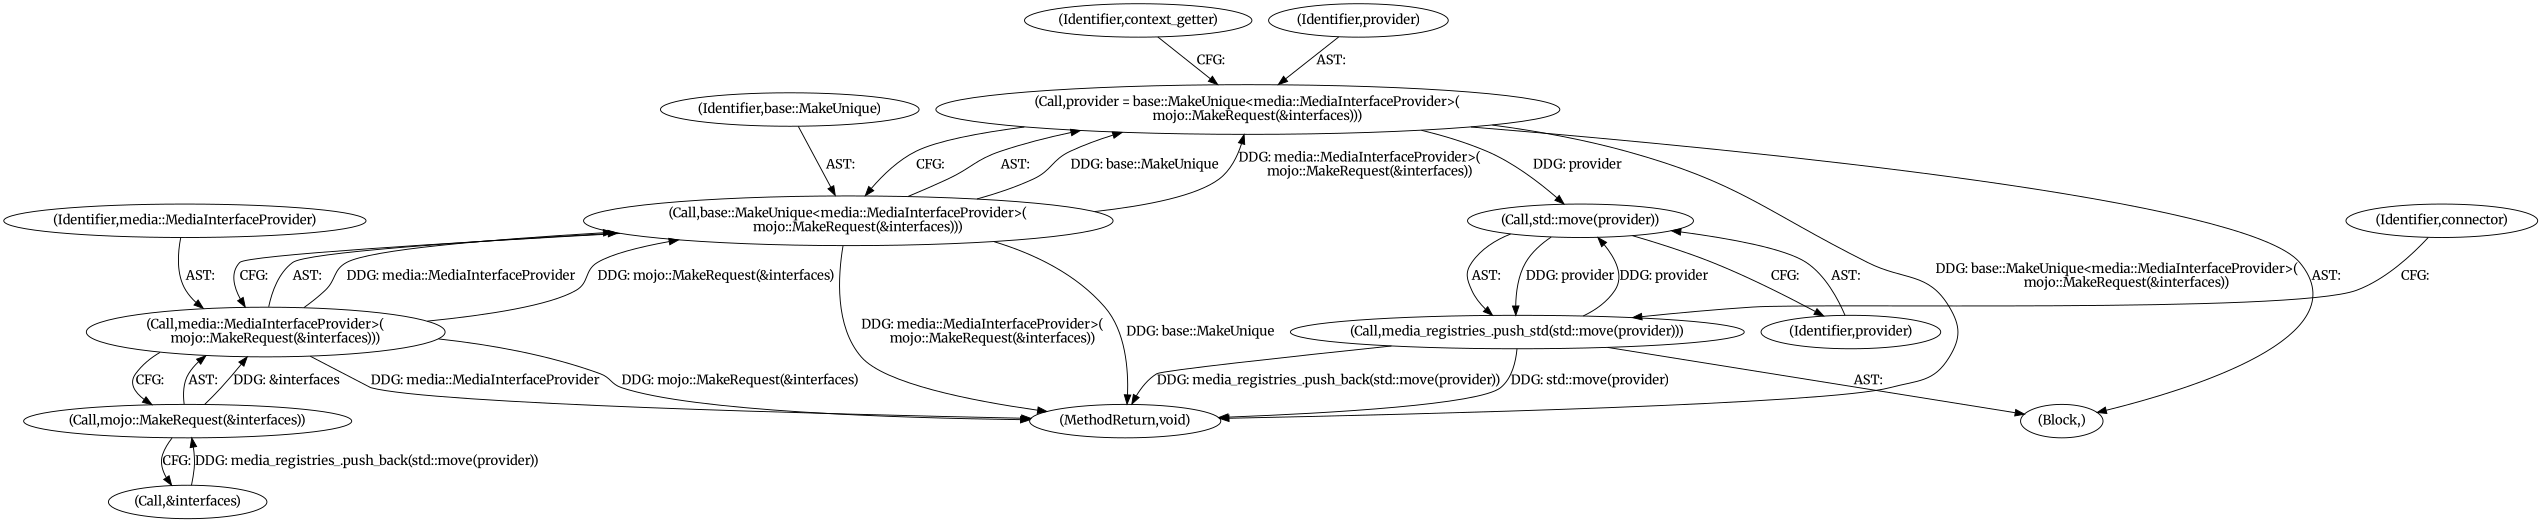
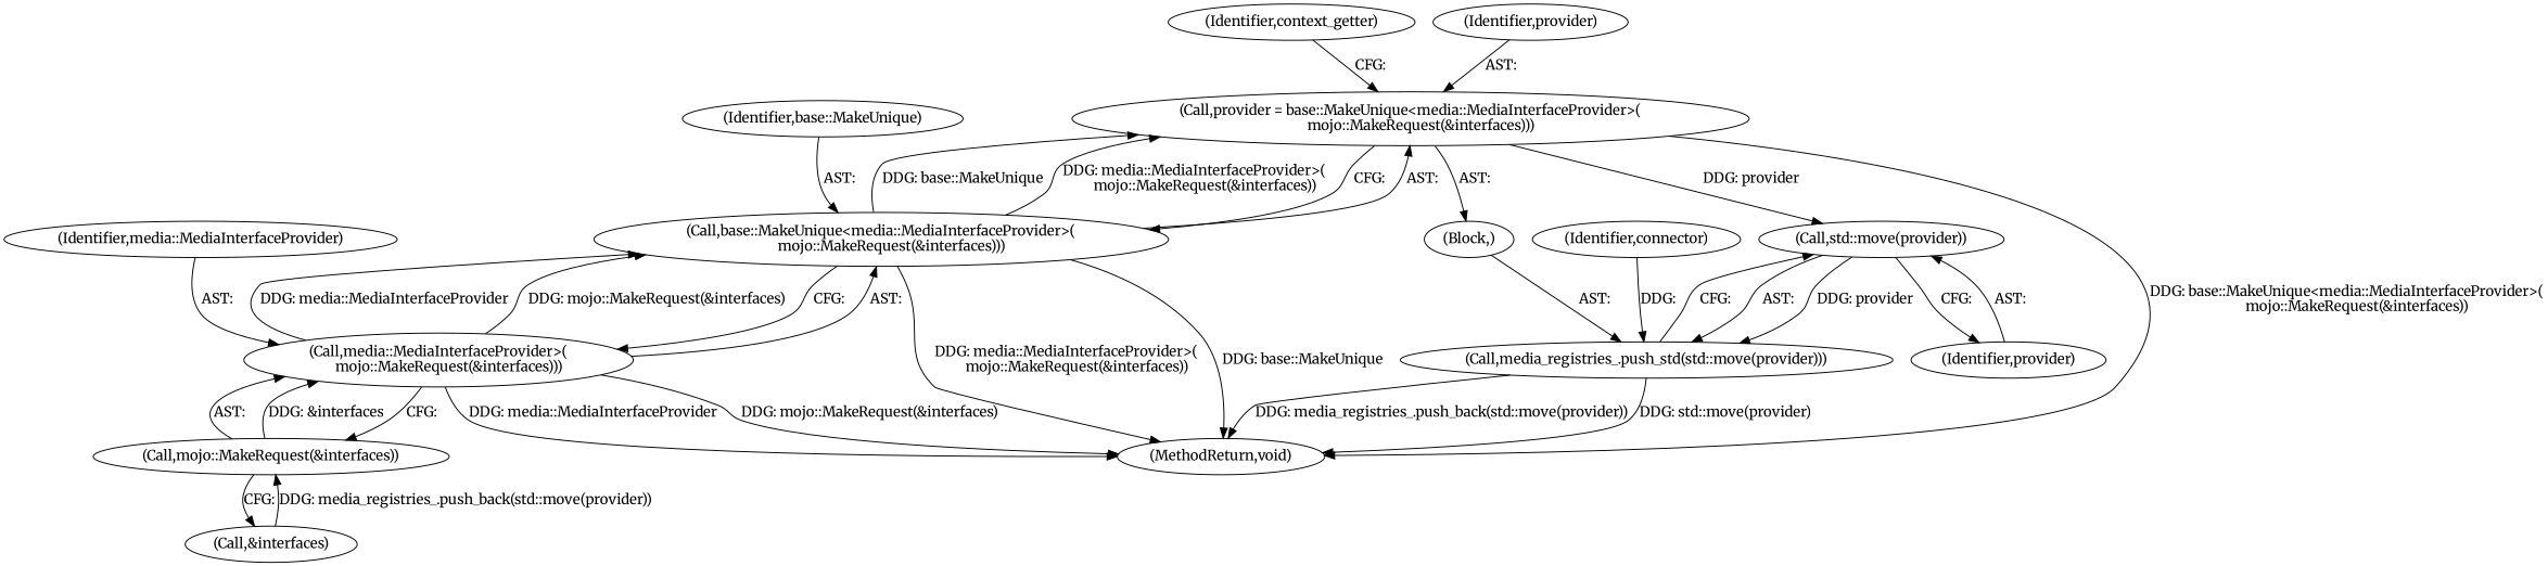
  digraph {
    fontname=Merriweather
    node [fontname=Merriweather]
    edge [fontname=Merriweather]
    n1 [label="(Call,std::move(provider))"]
    n2 [label="(Call,media_registries_.push_std(std::move(provider)))"]
    n3 [label="(Identifier,provider)"]
    n4 [label="(MethodReturn,void)"]
    n5 [label="(Block,)"]
    n6 [label="(Call,provider = base::MakeUnique<media::MediaInterfaceProvider>(\n       mojo::MakeRequest(&interfaces)))"]
    n7 [label="(Call,base::MakeUnique<media::MediaInterfaceProvider>(\n       mojo::MakeRequest(&interfaces)))"]
    n8 [label="(Call,media::MediaInterfaceProvider>(\n       mojo::MakeRequest(&interfaces)))"]
    n9 [label="(Call,mojo::MakeRequest(&interfaces))"]
    n10 [label="(Call,&interfaces)"]
    n11 [label="(Identifier,base::MakeUnique)"]
    n12 [label="(Identifier,media::MediaInterfaceProvider)"]
    n13 [label="(Identifier,connector)"]
    n14 [label="(Identifier,context_getter)"]
    n15 [label="(Identifier,provider)"]
    n1 -> n2 [label="AST: "]
    n1 -> n2 [label="DDG: provider"]
    n1 -> n3 [label="CFG: "]
-   n2 -> n1 [label="DDG: provider"]
+   n2 -> n1 [label="CFG: "]
    n2 -> n4 [label="DDG: media_registries_.push_back(std::move(provider))"]
    n2 -> n4 [label="DDG: std::move(provider)"]
-   n2 -> n5 [label="AST: "]
+   n5 -> n2 [label="AST: "]
    n3 -> n1 [label="AST: "]
    n6 -> n1 [label="DDG: provider"]
    n6 -> n4 [label="DDG: base::MakeUnique<media::MediaInterfaceProvider>(\n       mojo::MakeRequest(&interfaces))"]
    n6 -> n5 [label="AST: "]
    n6 -> n7 [label="CFG: "]
    n7 -> n4 [label="DDG: media::MediaInterfaceProvider>(\n       mojo::MakeRequest(&interfaces))"]
    n7 -> n4 [label="DDG: base::MakeUnique"]
    n7 -> n6 [label="AST: "]
    n7 -> n6 [label="DDG: base::MakeUnique"]
    n7 -> n6 [label="DDG: media::MediaInterfaceProvider>(\n       mojo::MakeRequest(&interfaces))"]
    n7 -> n8 [label="CFG: "]
    n8 -> n4 [label="DDG: media::MediaInterfaceProvider"]
    n8 -> n4 [label="DDG: mojo::MakeRequest(&interfaces)"]
    n8 -> n7 [label="AST: "]
    n8 -> n7 [label="DDG: media::MediaInterfaceProvider"]
    n8 -> n7 [label="DDG: mojo::MakeRequest(&interfaces)"]
    n8 -> n9 [label="CFG: "]
    n9 -> n8 [label="AST: "]
    n9 -> n8 [label="DDG: &interfaces"]
    n9 -> n10 [label="CFG: "]
    n10 -> n9 [label="DDG: media_registries_.push_back(std::move(provider))"]
    n11 -> n7 [label="AST: "]
    n12 -> n8 [label="AST: "]
-   n13 -> n2 [label="CFG: "]
+   n13 -> n2 [label="DDG: "]
    n14 -> n6 [label="CFG: "]
    n15 -> n6 [label="AST: "]
  }
